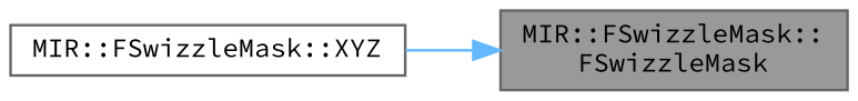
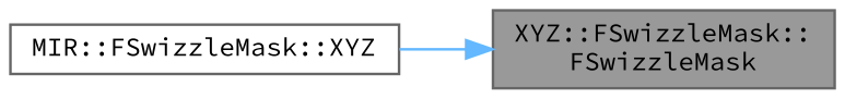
  digraph {
    rankdir=RL
    fontname="Source Code Pro"
    node [fontname="Source Code Pro" fontsize=10 shape=box style=filled]
-   n1 [color=gray40 fillcolor=grey60 fontcolor=black height=0.2 label="MIR::FSwizzleMask::\lFSwizzleMask" width=0.4]
+   n1 [color=gray40 fillcolor=grey60 fontcolor=black height=0.2 label="XYZ::FSwizzleMask::\lFSwizzleMask" width=0.4]
    n2 [color=grey40 fillcolor=white height=0.2 label="MIR::FSwizzleMask::XYZ" width=0.4]
    n1 -> n2 [color=steelblue1 dir=back fontname="Source Code Pro" fontsize=10 labelfontname=Helvetica labelfontsize=10 style=solid]
  }
